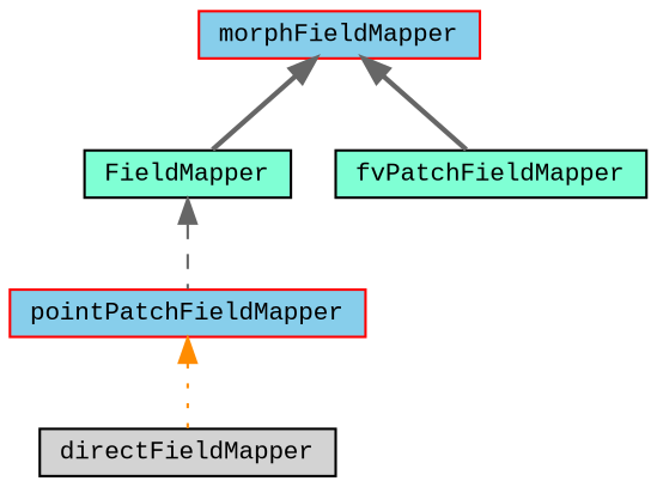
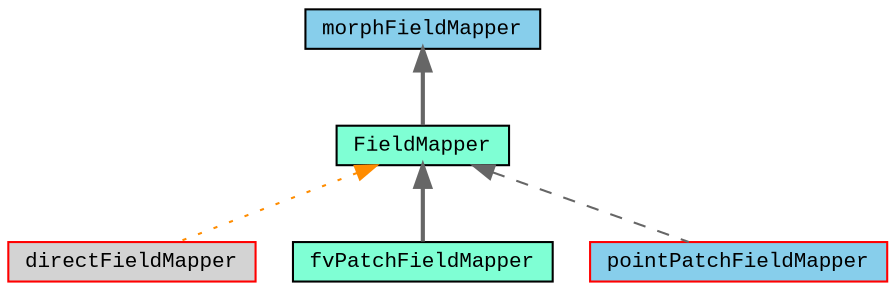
  digraph {
    fontname="Liberation Mono"
    node [color=black fillcolor=aquamarine fontname="Liberation Mono" fontsize=10 shape=record style=filled]
    edge [color=gray40 dir=back fontname="Liberation Mono" fontsize=10 labelfontname=Helvetica labelfontsize=10 style=bold]
    n1 [fontcolor=black height=0.2 label=FieldMapper width=0.4]
-   n2 [fillcolor=lightgrey height=0.2 label=directFieldMapper width=0.4]
+   n2 [color=red fillcolor=lightgrey height=0.2 label=directFieldMapper width=0.4]
    n3 [height=0.2 label=fvPatchFieldMapper width=0.4]
    n4 [color=red fillcolor=skyblue height=0.2 label=pointPatchFieldMapper width=0.4]
-   n5 [color=red fillcolor=skyblue height=0.2 label=morphFieldMapper width=0.4]
-   n4 -> n2 [color=darkorange style=dotted]
-   n5 -> n3
+   n5 [fillcolor=skyblue height=0.2 label=morphFieldMapper width=0.4]
+   n1 -> n2 [color=darkorange style=dotted]
+   n1 -> n3
    n1 -> n4 [style=dashed]
    n5 -> n1
  }
